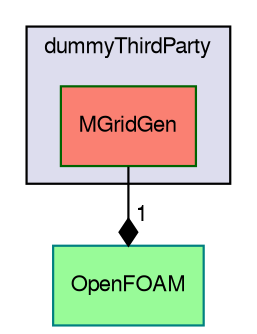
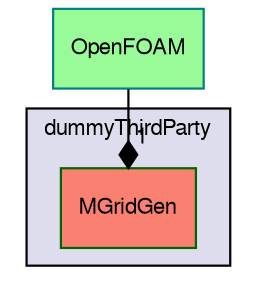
  digraph {
    compound=true
    node [fontname=FreeSans fontsize=10 shape=box style=filled]
    n1 [fillcolor=salmon label=MGridGen pencolor=black color=darkgreen]
    n2 [color=teal label=OpenFOAM fillcolor=palegreen]
    subgraph cluster_1 {
      bgcolor="#ddddee"
      fontname=FreeSans
      fontsize=10
      label=dummyThirdParty
      pencolor=black
      n1
    }
-   n1 -> n2 [headlabel=1 labeldistance=1.5 labelfontname=FreeSans labelfontsize=10 style=solid arrowhead=diamond]
+   n2 -> n1 [headlabel=1 labeldistance=1.5 labelfontname=FreeSans labelfontsize=10 style=solid arrowhead=diamond]
  }
